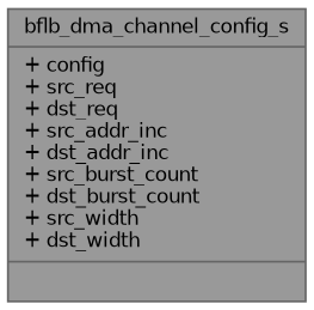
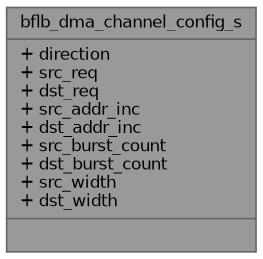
  digraph {
-   n1 [color=gray40 fillcolor=grey60 fontcolor=black fontname=Helvetica fontsize=10 height=0.2 label="{bflb_dma_channel_config_s\n|+ config\l+ src_req\l+ dst_req\l+ src_addr_inc\l+ dst_addr_inc\l+ src_burst_count\l+ dst_burst_count\l+ src_width\l+ dst_width\l|}" shape=record style=filled width=0.4]
+   n1 [color=gray40 fillcolor=grey60 fontcolor=black fontname=Helvetica fontsize=10 height=0.2 label="{bflb_dma_channel_config_s\n|+ direction\l+ src_req\l+ dst_req\l+ src_addr_inc\l+ dst_addr_inc\l+ src_burst_count\l+ dst_burst_count\l+ src_width\l+ dst_width\l|}" shape=record style=filled width=0.4]
  }
